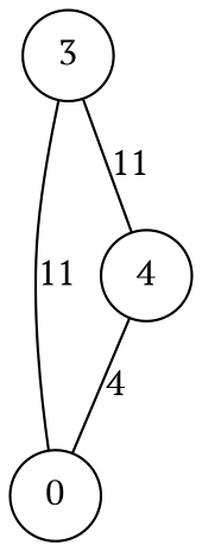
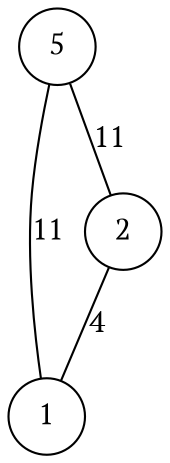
  graph {
    fontname="PT Serif"
    node [fontname="PT Serif" shape=circle]
    edge [fontname="PT Serif"]
-   3
-   1 [label=0]
-   2 [label=4]
+   3 [label=5]
+   1
+   2
    3 -- 1 [label=11]
    3 -- 2 [label=11]
    2 -- 1 [label=4]
  }
